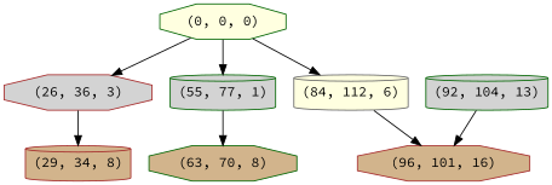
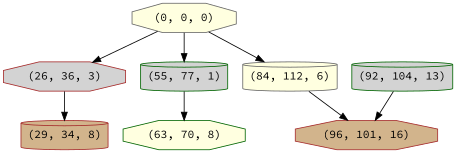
  digraph {
    fontname="Source Code Pro"
    node [color=brown fillcolor=lightgrey fontname="Source Code Pro" shape=octagon style=filled]
    edge [fontname="Source Code Pro"]
-   "(0, 0, 0)" [color=darkgreen fillcolor=lightyellow]
+   "(0, 0, 0)" [color=gray40 fillcolor=lightyellow]
    n2 [label="(26, 36, 3)"]
    "(55, 77, 1)" [color=darkgreen shape=cylinder]
    "(84, 112, 6)" [color=gray40 fillcolor=lightyellow shape=cylinder]
    "(29, 34, 8)" [fillcolor=tan shape=cylinder]
-   "(63, 70, 8)" [color=darkgreen fillcolor=tan]
+   "(63, 70, 8)" [color=darkgreen fillcolor=lightyellow]
    "(96, 101, 16)" [fillcolor=tan]
    "(92, 104, 13)" [color=darkgreen shape=cylinder]
    "(0, 0, 0)" -> n2
    "(0, 0, 0)" -> "(55, 77, 1)"
    "(0, 0, 0)" -> "(84, 112, 6)"
    n2 -> "(29, 34, 8)"
    "(55, 77, 1)" -> "(63, 70, 8)"
    "(84, 112, 6)" -> "(96, 101, 16)"
    "(92, 104, 13)" -> "(96, 101, 16)"
  }
